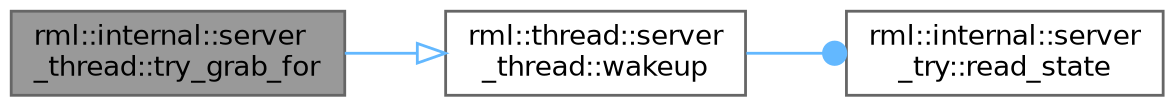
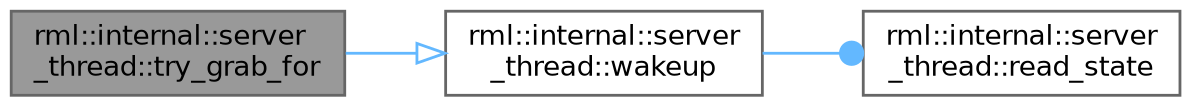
  digraph {
    rankdir=LR
    node [color=grey40 fillcolor=white fontname=Helvetica fontsize=10 shape=box style=filled]
    edge [color=steelblue1 fontname=Helvetica fontsize=10 labelfontname=Helvetica labelfontsize=10 style=solid]
    n1 [color=gray40 fillcolor=grey60 fontcolor=black height=0.2 label="rml::internal::server\l_thread::try_grab_for" width=0.4]
-   n2 [height=0.2 label="rml::thread::server\l_thread::wakeup" width=0.4]
-   n3 [height=0.2 label="rml::internal::server\l_try::read_state" width=0.4]
+   n2 [height=0.2 label="rml::internal::server\l_thread::wakeup" width=0.4]
+   n3 [height=0.2 label="rml::internal::server\l_thread::read_state" width=0.4]
    n1 -> n2 [arrowhead=onormal]
    n2 -> n3 [arrowhead=dot]
  }
